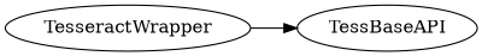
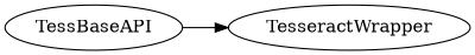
  digraph {
    rankdir=LR
    TesseractWrapper
    TessBaseAPI
-   TesseractWrapper -> TessBaseAPI
+   TessBaseAPI -> TesseractWrapper
  }
